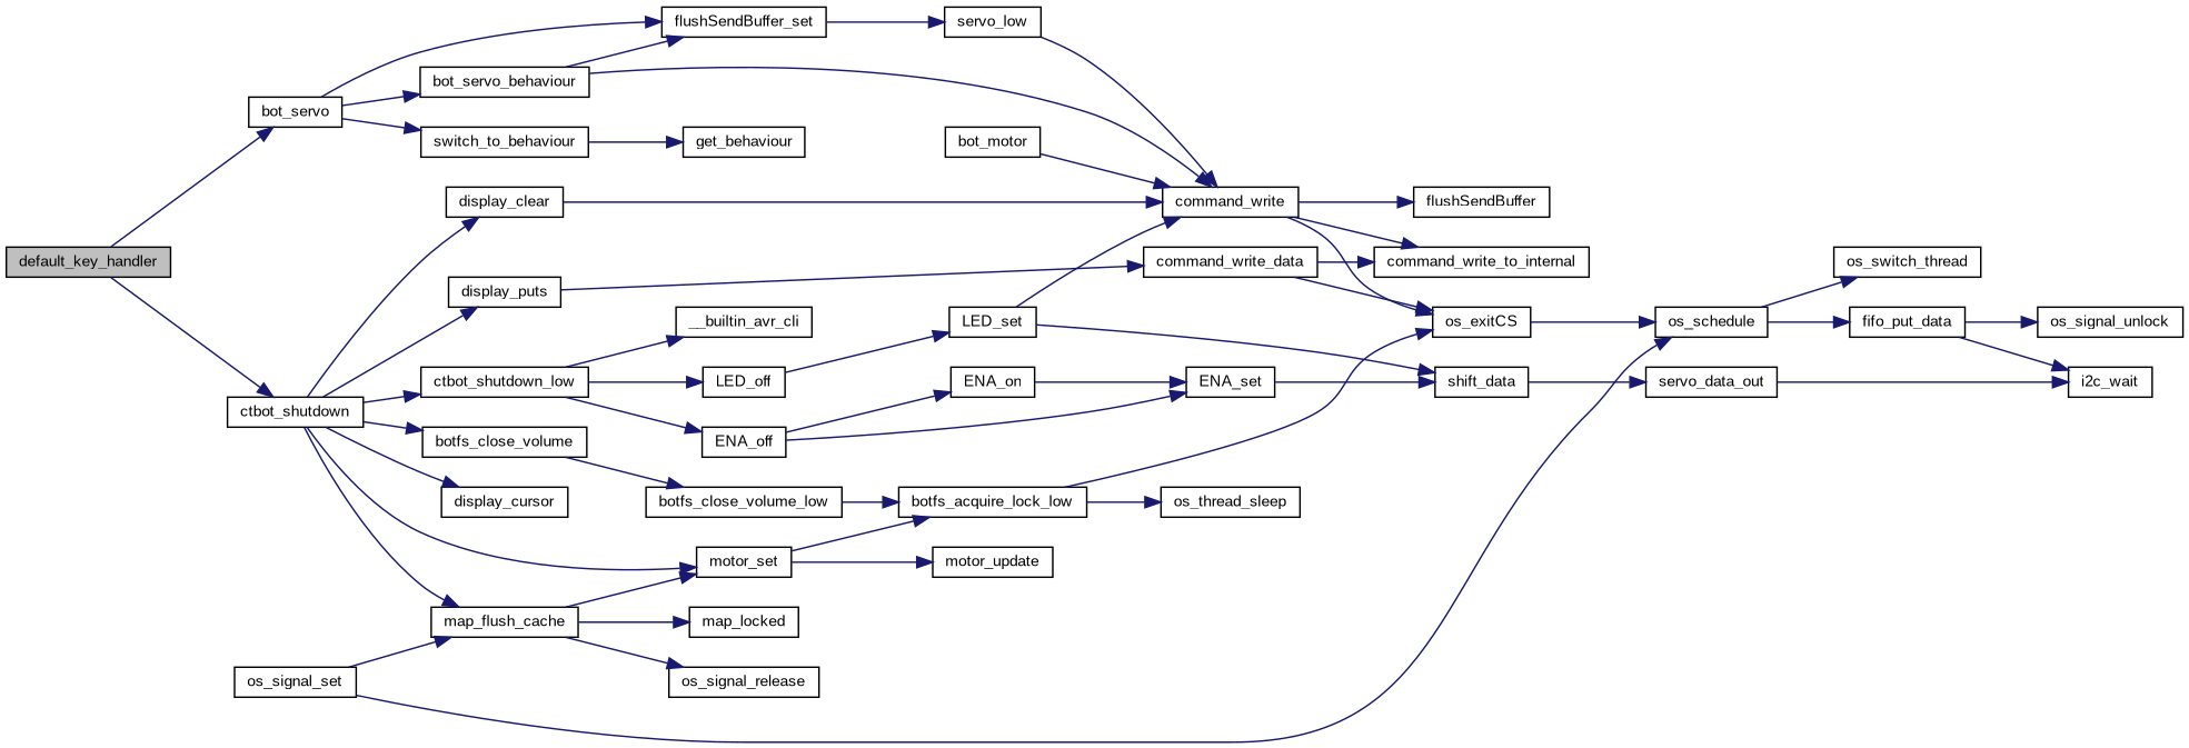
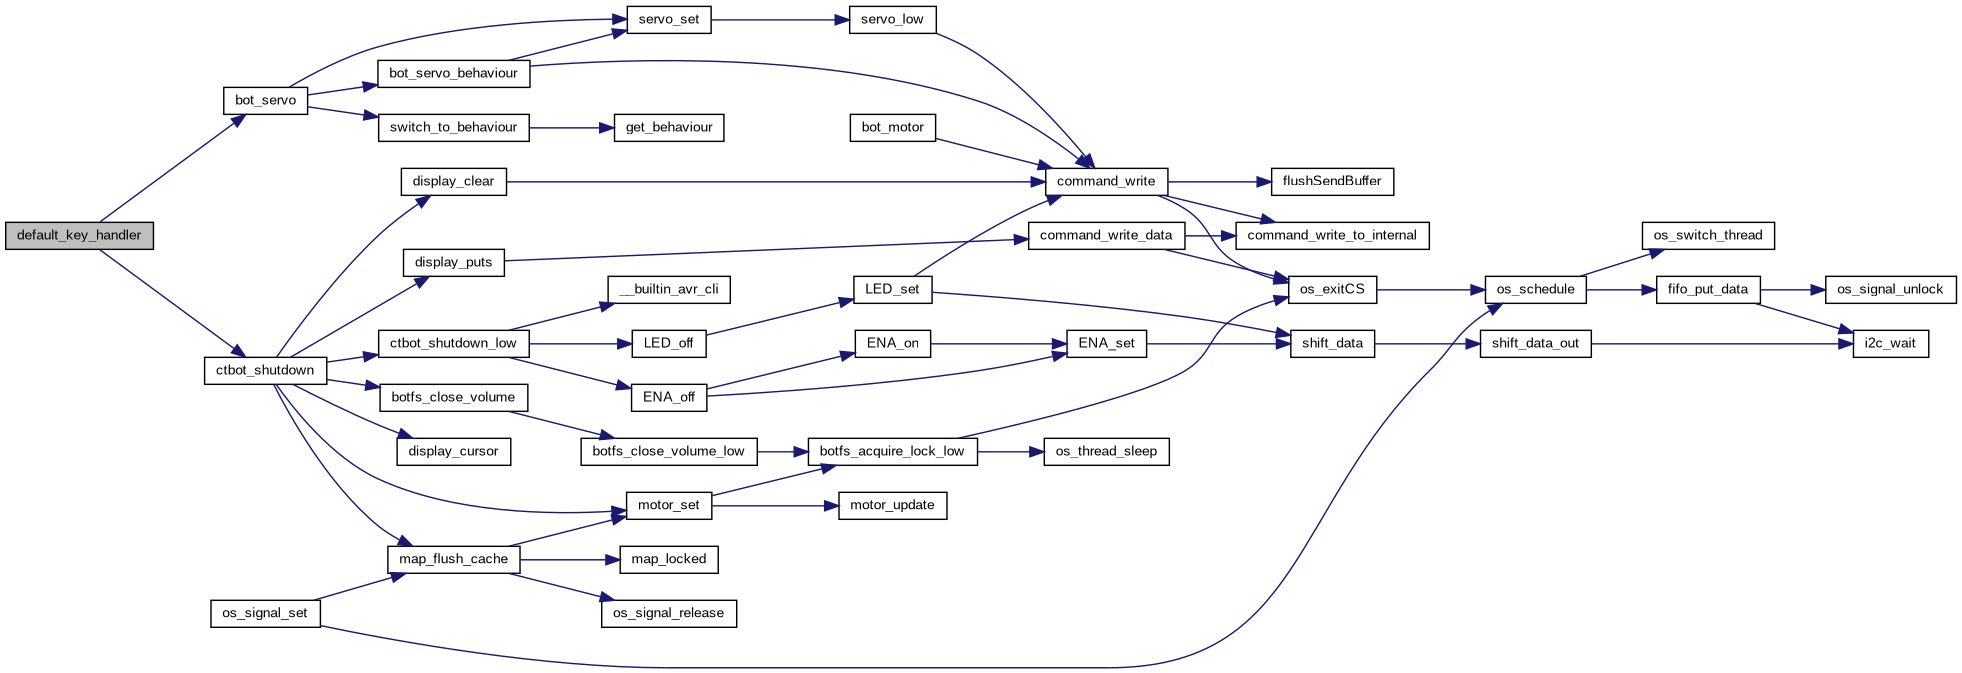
  digraph {
    fontname="Liberation Sans"
    rankdir=LR
    node [color=black fillcolor=white fontname="Liberation Sans" fontsize=10 shape=record style=filled]
    edge [color=midnightblue fontname="Liberation Sans" fontsize=10 labelfontname=Helvetica labelfontsize=10 style=solid]
    n1 [fillcolor=grey75 fontcolor=black height=0.2 label=default_key_handler width=0.4]
    n2 [height=0.2 label=ctbot_shutdown width=0.4]
    n3 [height=0.2 label=bot_servo width=0.4]
    n4 [height=0.2 label=command_write width=0.4]
    n5 [height=0.2 label=command_write_to_internal width=0.4]
    n6 [height=0.2 label=flushSendBuffer width=0.4]
    n7 [height=0.2 label=os_exitCS width=0.4]
    n8 [height=0.2 label=motor_set width=0.4]
    n9 [height=0.2 label=map_flush_cache width=0.4]
    n10 [height=0.2 label=botfs_close_volume width=0.4]
    n11 [height=0.2 label=display_clear width=0.4]
    n12 [height=0.2 label=display_cursor width=0.4]
    n13 [height=0.2 label=display_puts width=0.4]
    n14 [height=0.2 label=ctbot_shutdown_low width=0.4]
    n15 [height=0.2 label=switch_to_behaviour width=0.4]
    n16 [height=0.2 label=bot_servo_behaviour width=0.4]
-   n17 [height=0.2 label=flushSendBuffer_set width=0.4]
+   n17 [height=0.2 label=servo_set width=0.4]
    n18 [height=0.2 label=os_schedule width=0.4]
    n19 [height=0.2 label=fifo_put_data width=0.4]
    n20 [height=0.2 label=os_switch_thread width=0.4]
    n21 [height=0.2 label=os_signal_unlock width=0.4]
    n22 [height=0.2 label=i2c_wait width=0.4]
    n23 [height=0.2 label=__builtin_avr_cli width=0.4]
    n24 [height=0.2 label=motor_update width=0.4]
    n25 [height=0.2 label=botfs_acquire_lock_low width=0.4]
    n26 [height=0.2 label=map_locked width=0.4]
    n27 [height=0.2 label=os_signal_release width=0.4]
    n28 [height=0.2 label=botfs_close_volume_low width=0.4]
    n29 [height=0.2 label=command_write_data width=0.4]
    n30 [height=0.2 label=LED_off width=0.4]
    n31 [height=0.2 label=ENA_off width=0.4]
    n32 [height=0.2 label=bot_motor width=0.4]
    n33 [height=0.2 label=os_signal_set width=0.4]
    n34 [height=0.2 label=os_thread_sleep width=0.4]
    n35 [height=0.2 label=LED_set width=0.4]
    n36 [height=0.2 label=ENA_set width=0.4]
    n37 [height=0.2 label=ENA_on width=0.4]
    n38 [height=0.2 label=shift_data width=0.4]
-   n39 [height=0.2 label=servo_data_out width=0.4]
+   n39 [height=0.2 label=shift_data_out width=0.4]
    n40 [height=0.2 label=get_behaviour width=0.4]
    n41 [height=0.2 label=servo_low width=0.4]
    n1 -> n2
    n1 -> n3
    n2 -> n8
    n2 -> n9
    n2 -> n10
    n2 -> n11
    n2 -> n12
    n2 -> n13
    n2 -> n14
    n3 -> n15
    n3 -> n16
    n3 -> n17
    n4 -> n5
    n4 -> n6
    n4 -> n7
    n7 -> n18
    n8 -> n24
    n8 -> n25
    n9 -> n8
    n9 -> n26
    n9 -> n27
    n10 -> n28
    n11 -> n4
    n13 -> n29
    n14 -> n23
    n14 -> n30
    n14 -> n31
    n15 -> n40
    n16 -> n4
    n16 -> n17
    n17 -> n41
    n18 -> n19
    n18 -> n20
    n19 -> n21
    n19 -> n22
    n25 -> n7
    n25 -> n34
    n28 -> n25
    n29 -> n5
    n29 -> n7
    n30 -> n35
    n31 -> n36
    n31 -> n37
    n32 -> n4
    n33 -> n9
    n33 -> n18
    n35 -> n4
    n35 -> n38
    n36 -> n38
    n37 -> n36
    n38 -> n39
    n39 -> n22
    n41 -> n4
  }
